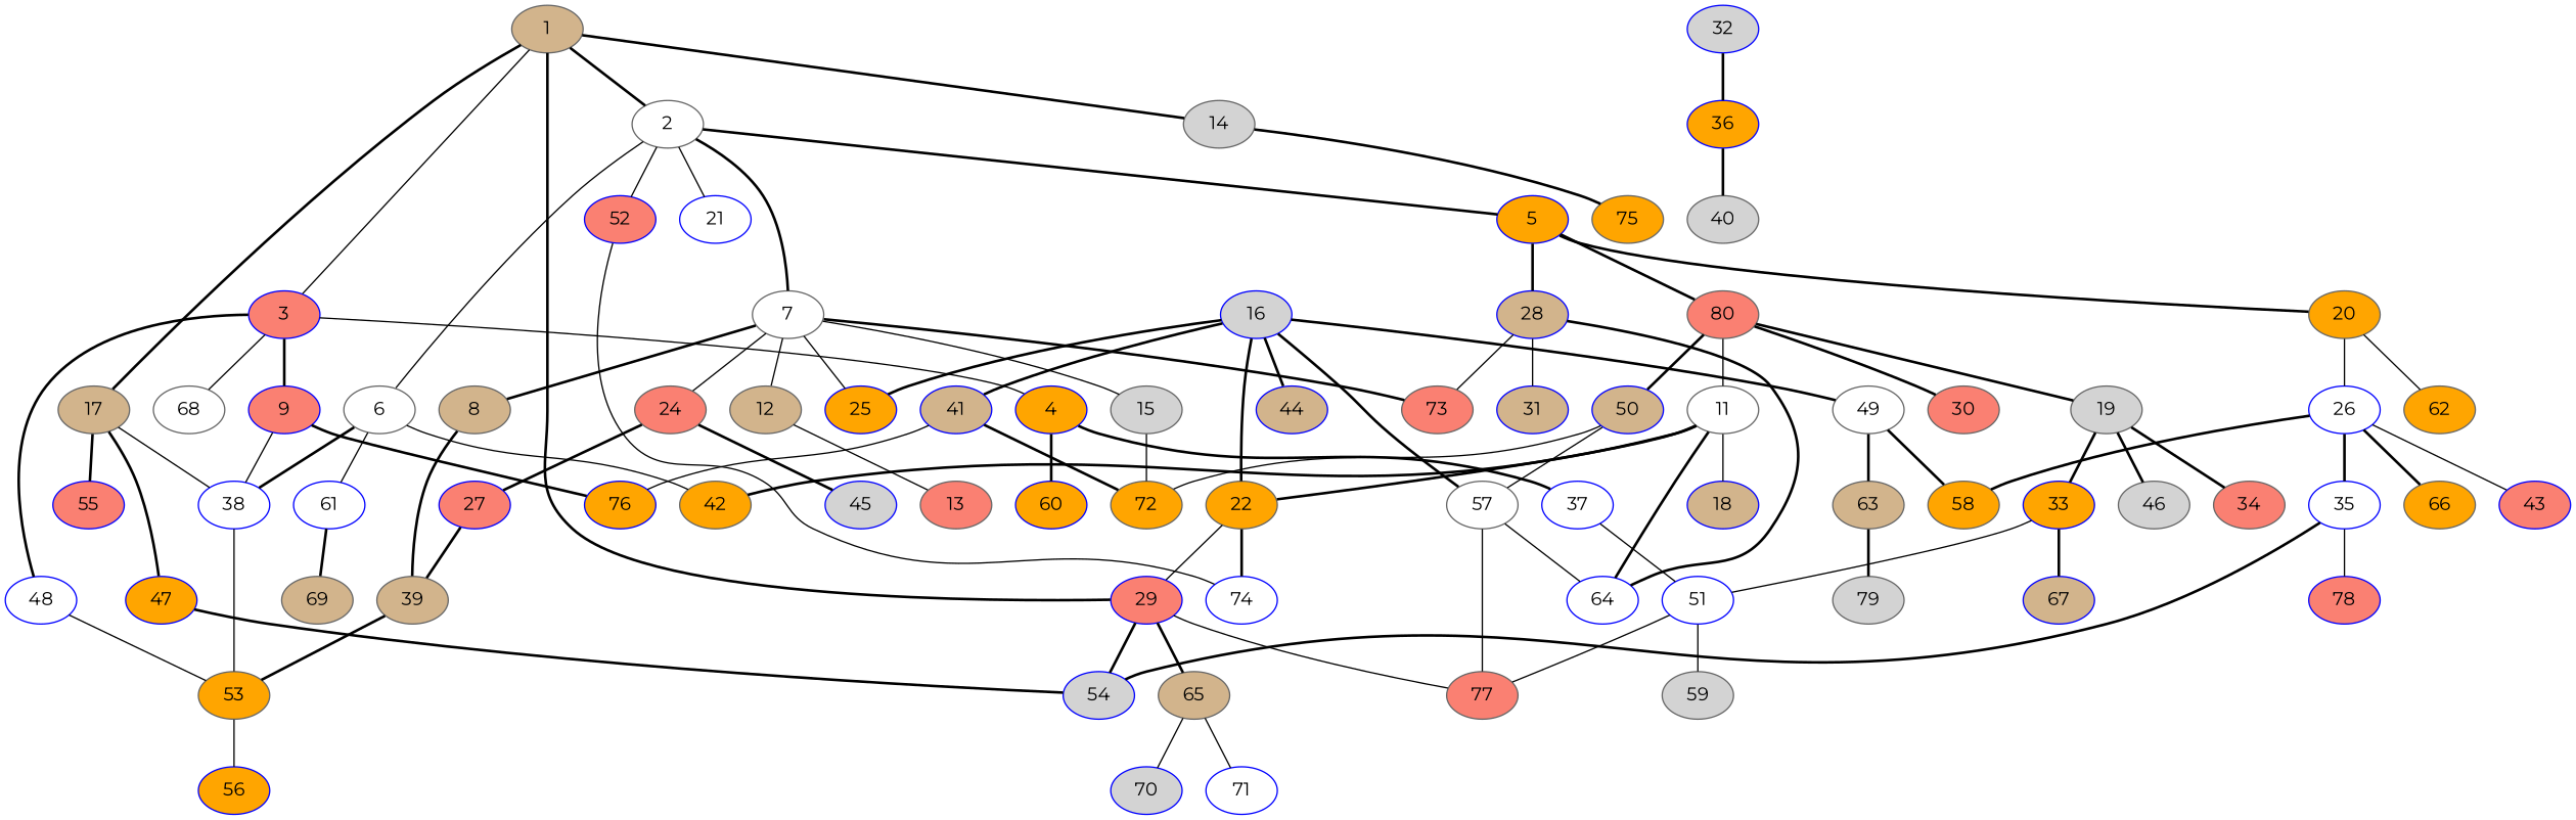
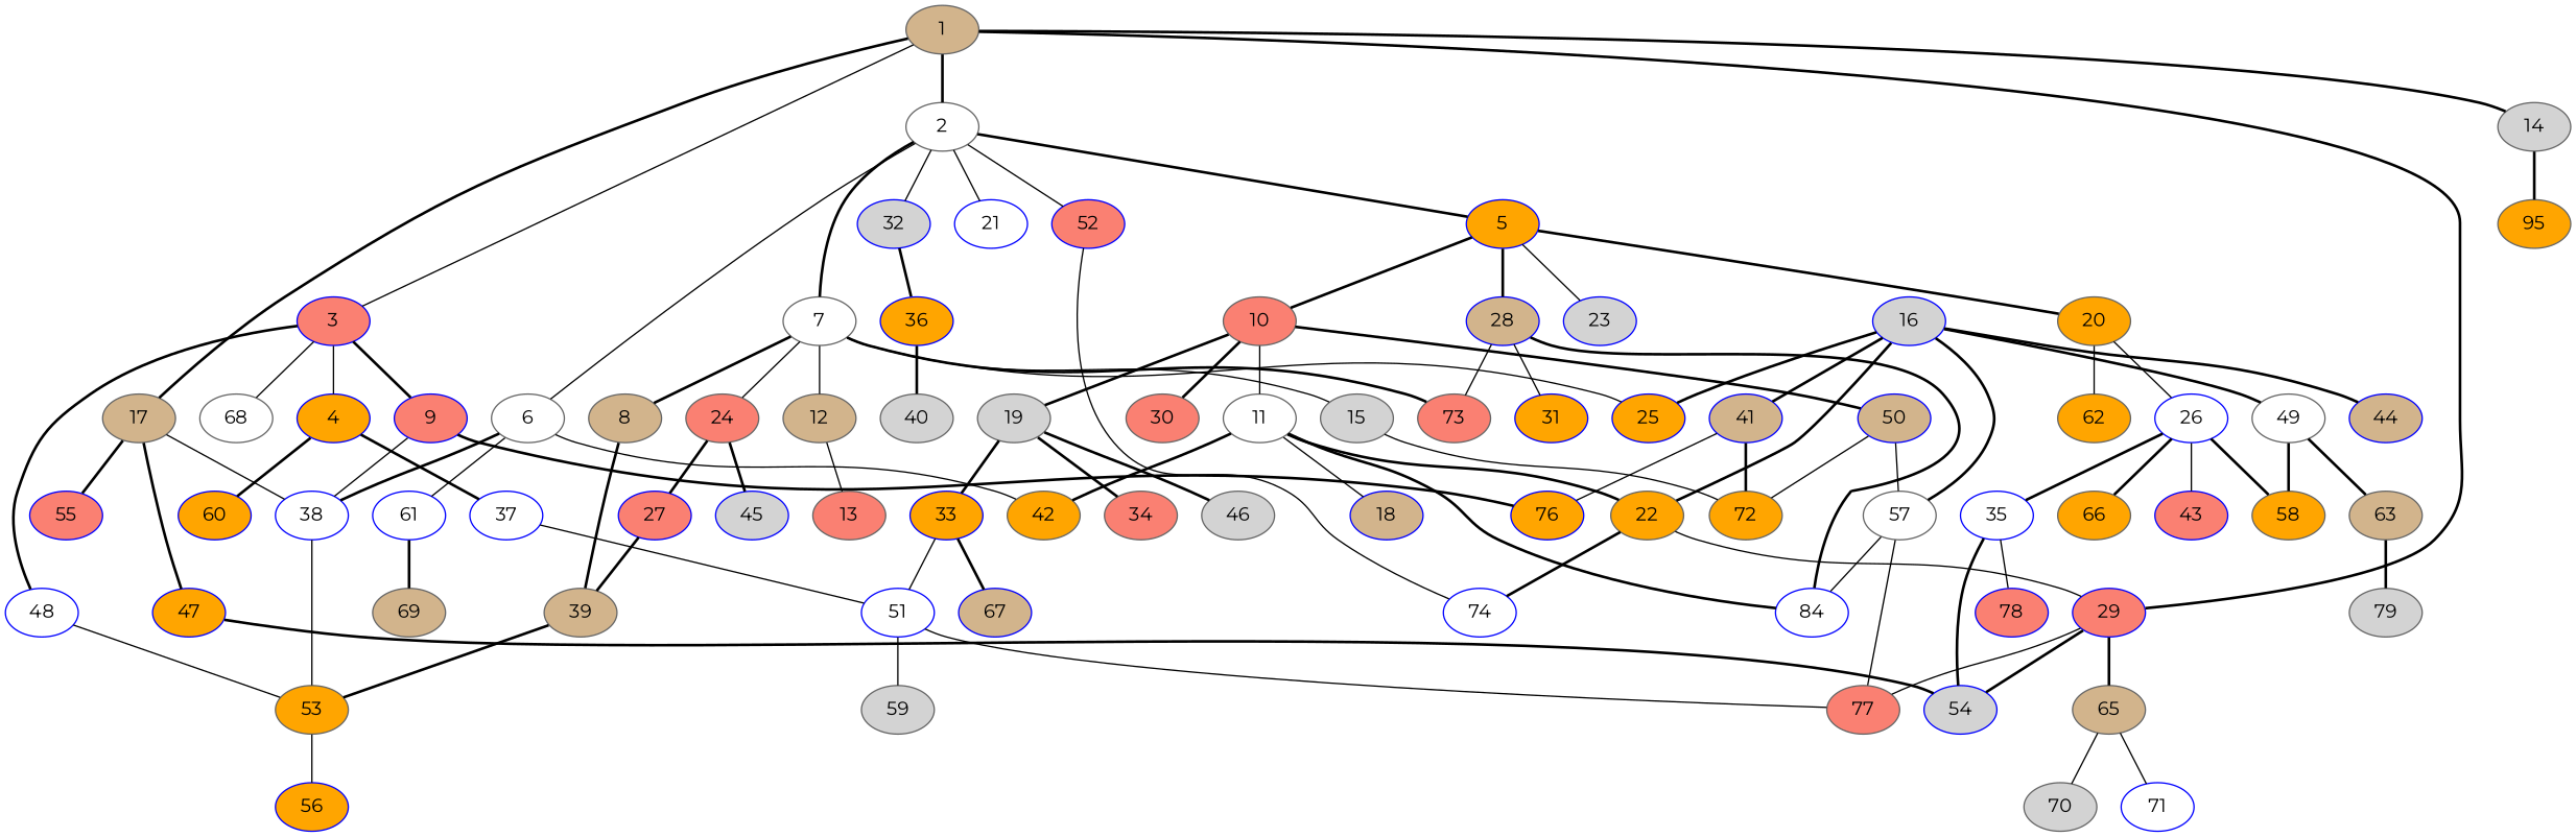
  graph {
    fontname=Montserrat
    node [color=blue fillcolor=orange fontname=Montserrat style=filled]
    edge [fontname=Montserrat style=bold]
    1 [color=gray40 fillcolor=tan]
    2 [color=gray40 fillcolor=white]
    3 [fillcolor=salmon]
    14 [color=gray40 fillcolor=lightgrey]
    17 [color=gray40 fillcolor=tan]
    29 [fillcolor=salmon]
    5
    6 [color=gray40 fillcolor=white]
    7 [color=gray40 fillcolor=white]
    21 [fillcolor=white]
    32 [fillcolor=lightgrey]
    52 [fillcolor=salmon]
    4
    9 [fillcolor=salmon]
    48 [fillcolor=white]
    68 [color=gray40 fillcolor=white]
-   75 [color=gray40]
+   75 [color=gray40 label=95]
    38 [fillcolor=white]
    47
    55 [fillcolor=salmon]
    54 [fillcolor=lightgrey]
    65 [color=gray40 fillcolor=tan]
    77 [color=gray40 fillcolor=salmon]
-   10 [color=gray40 fillcolor=salmon label=80]
+   10 [color=gray40 fillcolor=salmon]
    20 [color=gray40]
+   23 [fillcolor=lightgrey]
    28 [fillcolor=tan]
    42 [color=gray40]
    61 [fillcolor=white]
    8 [color=gray40 fillcolor=tan]
    12 [color=gray40 fillcolor=tan]
    15 [color=gray40 fillcolor=lightgrey]
    24 [color=gray40 fillcolor=salmon]
    73 [color=gray40 fillcolor=salmon]
    25
    36
    74 [fillcolor=white]
    37 [fillcolor=white]
    60
    76
    53 [color=gray40]
    51 [fillcolor=white]
    11 [color=gray40 fillcolor=white]
    19 [color=gray40 fillcolor=lightgrey]
    30 [color=gray40 fillcolor=salmon]
    50 [fillcolor=tan]
    26 [fillcolor=white]
    62 [color=gray40]
-   64 [fillcolor=white]
-   31 [fillcolor=tan]
+   64 [fillcolor=white label=84]
+   31
    69 [color=gray40 fillcolor=tan]
    39 [color=gray40 fillcolor=tan]
    13 [color=gray40 fillcolor=salmon]
    72 [color=gray40]
    16 [fillcolor=lightgrey]
    22 [color=gray40]
    41 [fillcolor=tan]
    44 [fillcolor=tan]
    49 [color=gray40 fillcolor=white]
    57 [color=gray40 fillcolor=white]
    27 [fillcolor=salmon]
    45 [fillcolor=lightgrey]
    18 [fillcolor=tan]
    33
    34 [color=gray40 fillcolor=salmon]
    46 [color=gray40 fillcolor=lightgrey]
    58 [color=gray40]
    63 [color=gray40 fillcolor=tan]
    67 [fillcolor=tan]
    35 [fillcolor=white]
    43 [fillcolor=salmon]
    66 [color=gray40]
    78 [fillcolor=salmon]
-   70 [fillcolor=lightgrey]
+   70 [color=gray40 fillcolor=lightgrey]
    71 [fillcolor=white]
    40 [color=gray40 fillcolor=lightgrey]
    59 [color=gray40 fillcolor=lightgrey]
    56
    79 [color=gray40 fillcolor=lightgrey]
    1 -- 2
    1 -- 3 [style=solid]
    1 -- 14
    1 -- 17
    1 -- 29
    2 -- 5
    2 -- 6 [style=solid]
    2 -- 7
    2 -- 21 [style=solid]
+   2 -- 32 [style=solid]
    2 -- 52 [style=solid]
    3 -- 4 [style=solid]
    3 -- 9
    3 -- 48
    3 -- 68 [style=solid]
    14 -- 75
    17 -- 38 [style=solid]
    17 -- 47
    17 -- 55
    29 -- 54
    29 -- 65
    29 -- 77 [style=solid]
    5 -- 10
    5 -- 20
+   5 -- 23 [style=solid]
    5 -- 28
    6 -- 38
    6 -- 42 [style=solid]
    6 -- 61 [style=solid]
    7 -- 8
    7 -- 12 [style=solid]
    7 -- 15 [style=solid]
    7 -- 24 [style=solid]
    7 -- 73
    7 -- 25 [style=solid]
    32 -- 36
    52 -- 74 [style=solid]
    4 -- 37
    4 -- 60
    9 -- 38 [style=solid]
    9 -- 76
    48 -- 53 [style=solid]
    38 -- 53 [style=solid]
    47 -- 54
    65 -- 70 [style=solid]
    65 -- 71 [style=solid]
    10 -- 11 [style=solid]
    10 -- 19
    10 -- 30
    10 -- 50
    20 -- 26 [style=solid]
    20 -- 62 [style=solid]
    28 -- 73 [style=solid]
    28 -- 64
    28 -- 31 [style=solid]
    61 -- 69
    8 -- 39
    12 -- 13 [style=solid]
    15 -- 72 [style=solid]
    24 -- 27
    24 -- 45
    36 -- 40
    37 -- 51 [style=solid]
    53 -- 56 [style=solid]
    51 -- 77 [style=solid]
    51 -- 59 [style=solid]
    11 -- 42
    11 -- 64
    11 -- 22
    11 -- 18 [style=solid]
    19 -- 33
    19 -- 34
    19 -- 46
    50 -- 72 [style=solid]
    50 -- 57 [style=solid]
    26 -- 58
    26 -- 35
    26 -- 43 [style=solid]
    26 -- 66
    39 -- 53
    16 -- 25
    16 -- 22
    16 -- 41
    16 -- 44
    16 -- 49
    16 -- 57
    22 -- 29 [style=solid]
    22 -- 74
    41 -- 76 [style=solid]
    41 -- 72
    49 -- 58
    49 -- 63
    57 -- 77 [style=solid]
    57 -- 64 [style=solid]
    27 -- 39
    33 -- 51 [style=solid]
    33 -- 67
    63 -- 79
    35 -- 54
    35 -- 78 [style=solid]
  }
